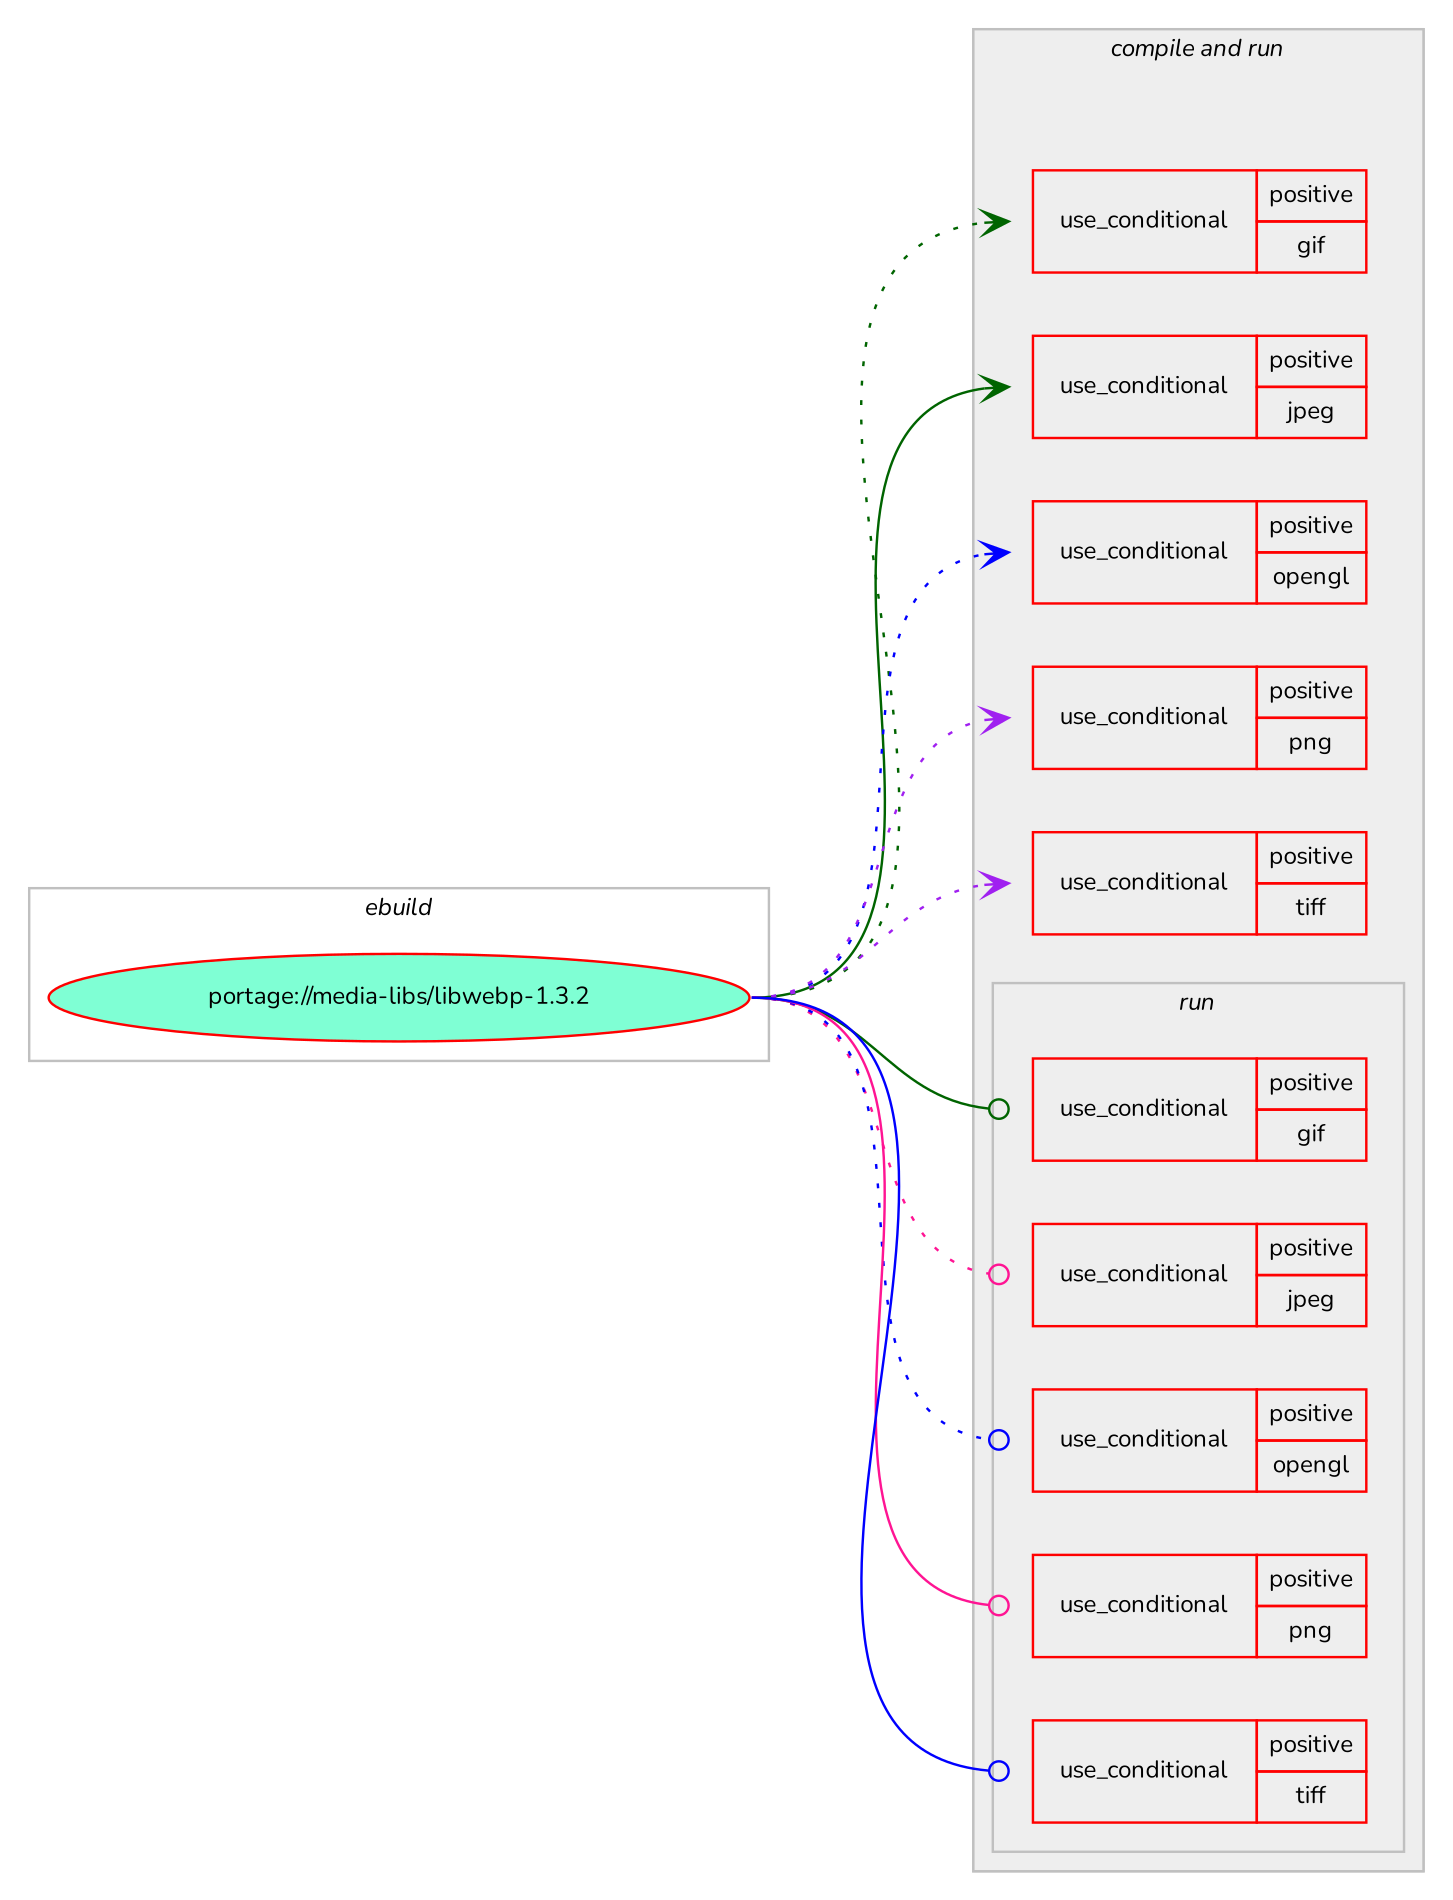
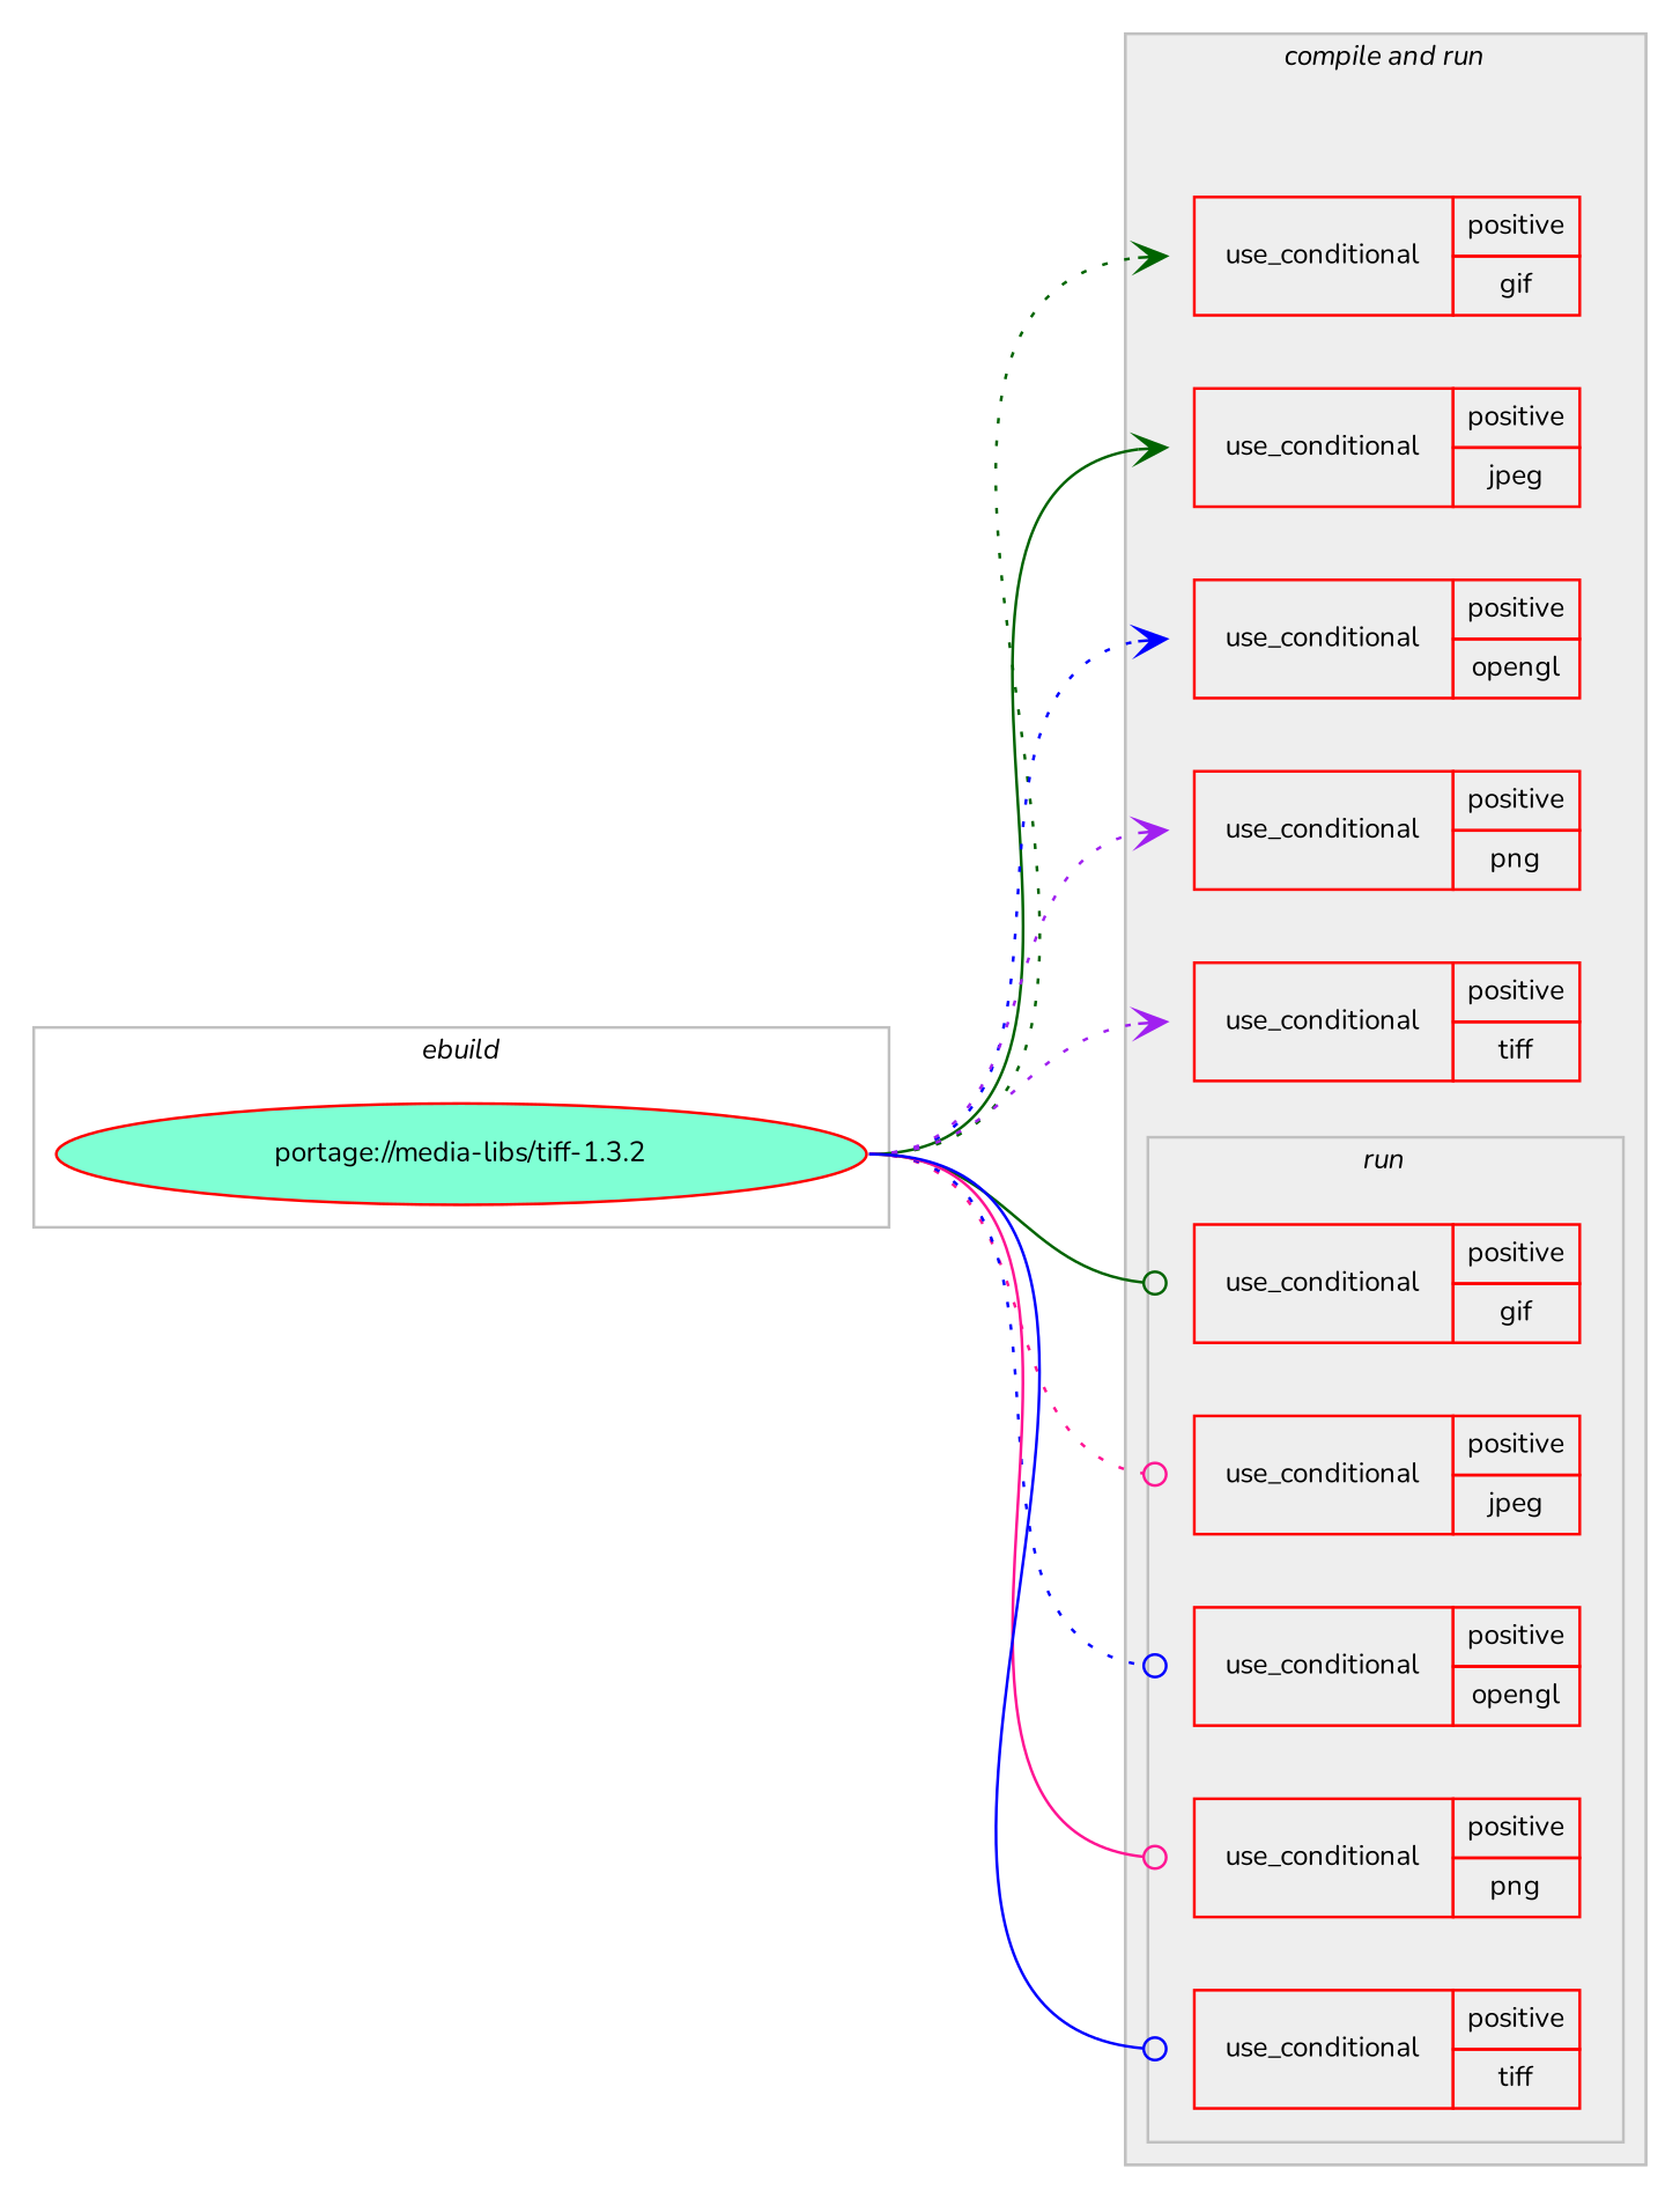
  digraph {
    compound=true
    concentrate=true
    fontname=Nunito
    fontsize=10
    newrank=true
    rankdir=LR
    ranksep=1.5
    node [color=red fontname=Nunito fontsize=10 shape=none]
    edge [arrowhead=vee headport=w style=dotted tailport=e weight=20 color=darkgreen fontname=Nunito]
-   n1 [label="portage://media-libs/libwebp-1.3.2" width=4 style=filled fillcolor=aquamarine shape=""]
+   n1 [label="portage://media-libs/tiff-1.3.2" width=4 style=filled fillcolor=aquamarine shape=""]
    n2 [label=<<TABLE BORDER="0" CELLBORDER="1" CELLSPACING="0" CELLPADDING="4"><TR><TD ROWSPAN="3" CELLPADDING="10">use_conditional</TD></TR><TR><TD>positive</TD></TR><TR><TD>gif</TD></TR></TABLE>>]
    n3 [label=<<TABLE BORDER="0" CELLBORDER="1" CELLSPACING="0" CELLPADDING="4"><TR><TD ROWSPAN="3" CELLPADDING="10">use_conditional</TD></TR><TR><TD>positive</TD></TR><TR><TD>jpeg</TD></TR></TABLE>>]
    n4 [label=<<TABLE BORDER="0" CELLBORDER="1" CELLSPACING="0" CELLPADDING="4"><TR><TD ROWSPAN="3" CELLPADDING="10">use_conditional</TD></TR><TR><TD>positive</TD></TR><TR><TD>opengl</TD></TR></TABLE>>]
    n5 [label=<<TABLE BORDER="0" CELLBORDER="1" CELLSPACING="0" CELLPADDING="4"><TR><TD ROWSPAN="3" CELLPADDING="10">use_conditional</TD></TR><TR><TD>positive</TD></TR><TR><TD>png</TD></TR></TABLE>>]
    n6 [label=<<TABLE BORDER="0" CELLBORDER="1" CELLSPACING="0" CELLPADDING="4"><TR><TD ROWSPAN="3" CELLPADDING="10">use_conditional</TD></TR><TR><TD>positive</TD></TR><TR><TD>tiff</TD></TR></TABLE>>]
    n7 [label=<<TABLE BORDER="0" CELLBORDER="1" CELLSPACING="0" CELLPADDING="4"><TR><TD ROWSPAN="3" CELLPADDING="10">use_conditional</TD></TR><TR><TD>positive</TD></TR><TR><TD>gif</TD></TR></TABLE>>]
    n8 [label=<<TABLE BORDER="0" CELLBORDER="1" CELLSPACING="0" CELLPADDING="4"><TR><TD ROWSPAN="3" CELLPADDING="10">use_conditional</TD></TR><TR><TD>positive</TD></TR><TR><TD>jpeg</TD></TR></TABLE>>]
    n9 [label=<<TABLE BORDER="0" CELLBORDER="1" CELLSPACING="0" CELLPADDING="4"><TR><TD ROWSPAN="3" CELLPADDING="10">use_conditional</TD></TR><TR><TD>positive</TD></TR><TR><TD>opengl</TD></TR></TABLE>>]
    n10 [label=<<TABLE BORDER="0" CELLBORDER="1" CELLSPACING="0" CELLPADDING="4"><TR><TD ROWSPAN="3" CELLPADDING="10">use_conditional</TD></TR><TR><TD>positive</TD></TR><TR><TD>png</TD></TR></TABLE>>]
    n11 [label=<<TABLE BORDER="0" CELLBORDER="1" CELLSPACING="0" CELLPADDING="4"><TR><TD ROWSPAN="3" CELLPADDING="10">use_conditional</TD></TR><TR><TD>positive</TD></TR><TR><TD>tiff</TD></TR></TABLE>>]
    subgraph cluster_1 {
      color=gray
      label=<<i>ebuild</i>>
      rank=same
      n1
    }
    subgraph cluster_2 {
      color=gray
      label=<<i>dependencies</i>>
      subgraph cluster_3 {
        color=gray
        fillcolor="#eeeeee"
        label=<<i>compile</i>>
        style=filled
        subgraph sub_4 {
          color=gray
          fillcolor="#eeeeee"
          label=<<i>compile</i>>
          style=filled
          n2
        }
        subgraph sub_5 {
          color=gray
          fillcolor="#eeeeee"
          label=<<i>compile</i>>
          style=filled
          n3
        }
        subgraph sub_6 {
          color=gray
          fillcolor="#eeeeee"
          label=<<i>compile</i>>
          style=filled
          n4
        }
        subgraph sub_7 {
          color=gray
          fillcolor="#eeeeee"
          label=<<i>compile</i>>
          style=filled
          n5
        }
        subgraph sub_8 {
          color=gray
          fillcolor="#eeeeee"
          label=<<i>compile</i>>
          style=filled
          n6
        }
      }
      subgraph cluster_9 {
        color=gray
        fillcolor="#eeeeee"
        label=<<i>compile and run</i>>
        style=filled
      }
      subgraph cluster_10 {
        color=gray
        fillcolor="#eeeeee"
        label=<<i>run</i>>
        style=filled
        subgraph sub_11 {
          color=gray
          fillcolor="#eeeeee"
          label=<<i>run</i>>
          style=filled
          n7
        }
        subgraph sub_12 {
          color=gray
          fillcolor="#eeeeee"
          label=<<i>run</i>>
          style=filled
          n8
        }
        subgraph sub_13 {
          color=gray
          fillcolor="#eeeeee"
          label=<<i>run</i>>
          style=filled
          n9
        }
        subgraph sub_14 {
          color=gray
          fillcolor="#eeeeee"
          label=<<i>run</i>>
          style=filled
          n10
        }
        subgraph sub_15 {
          color=gray
          fillcolor="#eeeeee"
          label=<<i>run</i>>
          style=filled
          n11
        }
      }
    }
    subgraph cluster_16 {
      color=gray
      label=<<i>candidates</i>>
      rank=same
    }
    n1 -> n2
    n1 -> n3 [style=solid]
    n1 -> n4 [color=blue]
    n1 -> n5 [color=purple]
    n1 -> n6 [color=purple]
    n1 -> n7 [arrowhead=odot style=solid]
    n1 -> n8 [arrowhead=odot color=deeppink]
    n1 -> n9 [arrowhead=odot color=blue]
    n1 -> n10 [arrowhead=odot style=solid color=deeppink]
    n1 -> n11 [arrowhead=odot style=solid color=blue]
  }
